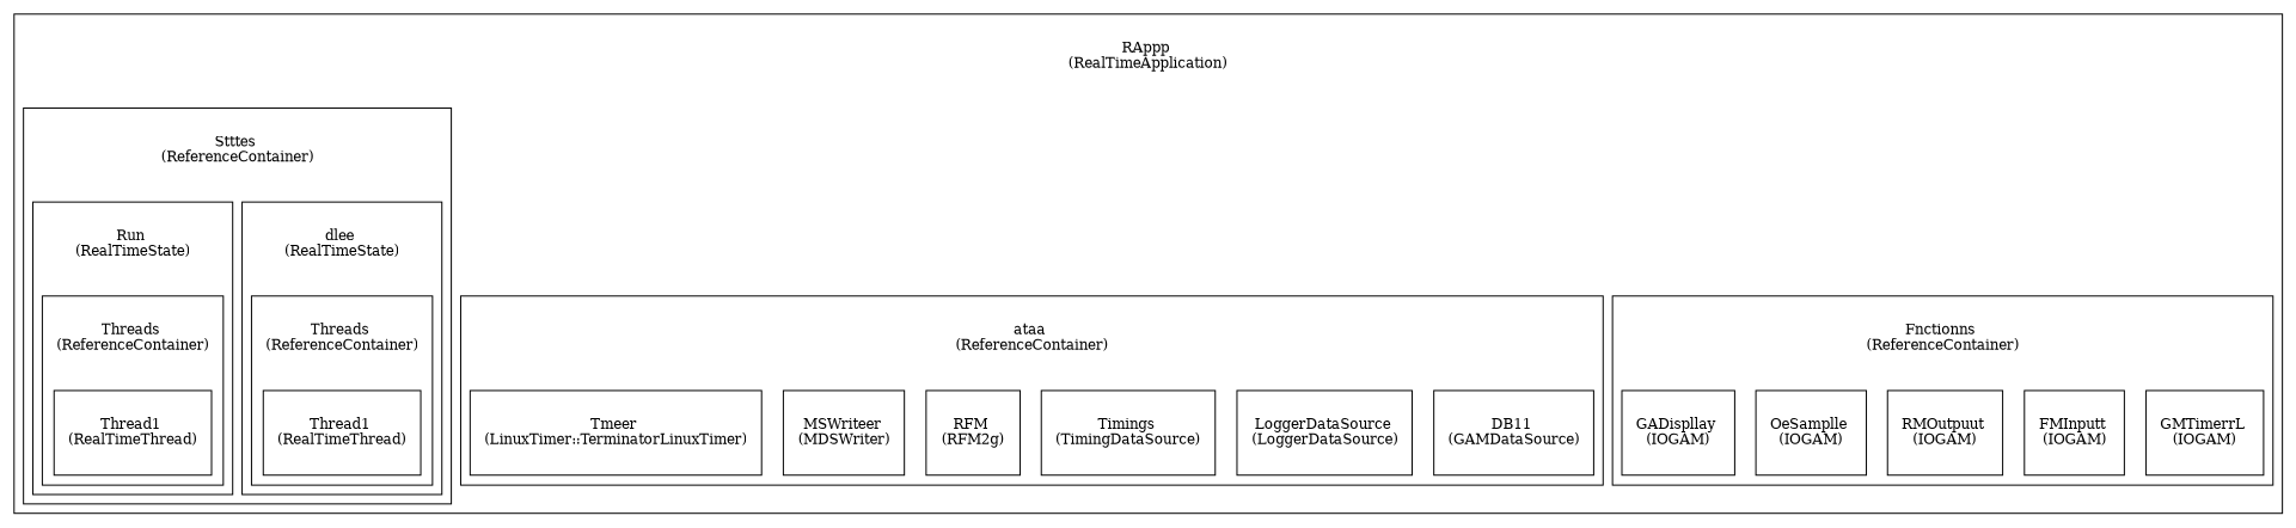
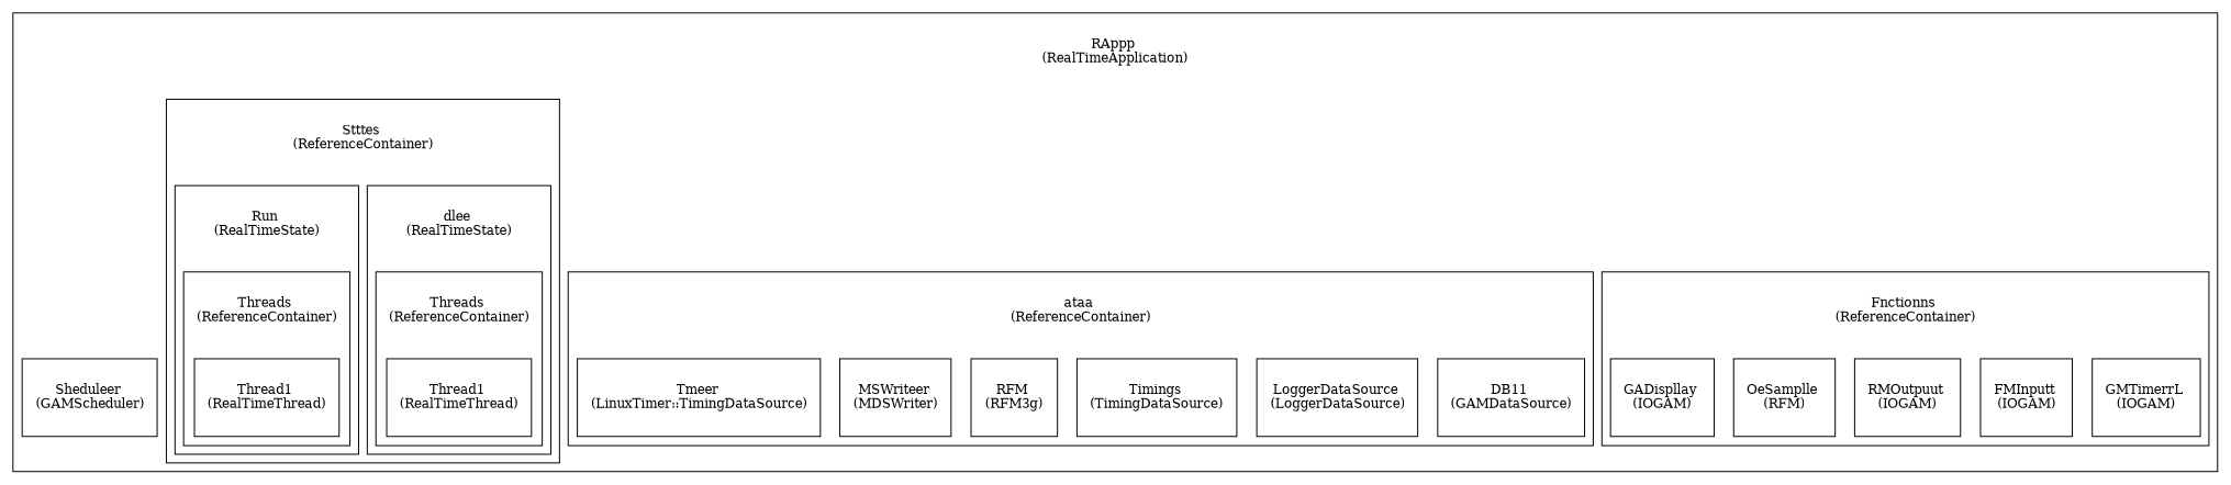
  digraph {
    bgcolor=white
    node [color=black fillcolor=white shape=record style=filled]
    n1 [label=<<TABLE border="0" cellborder="0"><TR><TD width="60" height="60"><font point-size="12">GMTimerrL <BR/>(IOGAM)</font></TD></TR></TABLE>>]
    n2 [label=<<TABLE border="0" cellborder="0"><TR><TD width="60" height="60"><font point-size="12">FMInputt <BR/>(IOGAM)</font></TD></TR></TABLE>>]
    n3 [label=<<TABLE border="0" cellborder="0"><TR><TD width="60" height="60"><font point-size="12">RMOutpuut <BR/>(IOGAM)</font></TD></TR></TABLE>>]
-   n4 [label=<<TABLE border="0" cellborder="0"><TR><TD width="60" height="60"><font point-size="12">OeSamplle <BR/>(IOGAM)</font></TD></TR></TABLE>>]
+   n4 [label=<<TABLE border="0" cellborder="0"><TR><TD width="60" height="60"><font point-size="12">OeSamplle <BR/>(RFM)</font></TD></TR></TABLE>>]
    n5 [label=<<TABLE border="0" cellborder="0"><TR><TD width="60" height="60"><font point-size="12">GADispllay <BR/>(IOGAM)</font></TD></TR></TABLE>>]
    n6 [label=<<TABLE border="0" cellborder="0"><TR><TD width="60" height="60"><font point-size="12">DB11 <BR/>(GAMDataSource)</font></TD></TR></TABLE>>]
    n7 [label=<<TABLE border="0" cellborder="0"><TR><TD width="60" height="60"><font point-size="12">LoggerDataSource <BR/>(LoggerDataSource)</font></TD></TR></TABLE>>]
    n8 [label=<<TABLE border="0" cellborder="0"><TR><TD width="60" height="60"><font point-size="12">Timings <BR/>(TimingDataSource)</font></TD></TR></TABLE>>]
-   n9 [label=<<TABLE border="0" cellborder="0"><TR><TD width="60" height="60"><font point-size="12">RFM <BR/>(RFM2g)</font></TD></TR></TABLE>>]
+   n9 [label=<<TABLE border="0" cellborder="0"><TR><TD width="60" height="60"><font point-size="12">RFM <BR/>(RFM3g)</font></TD></TR></TABLE>>]
    n10 [label=<<TABLE border="0" cellborder="0"><TR><TD width="60" height="60"><font point-size="12">MSWriteer <BR/>(MDSWriter)</font></TD></TR></TABLE>>]
-   n11 [label=<<TABLE border="0" cellborder="0"><TR><TD width="60" height="60"><font point-size="12">Tmeer <BR/>(LinuxTimer::TerminatorLinuxTimer)</font></TD></TR></TABLE>>]
+   n11 [label=<<TABLE border="0" cellborder="0"><TR><TD width="60" height="60"><font point-size="12">Tmeer <BR/>(LinuxTimer::TimingDataSource)</font></TD></TR></TABLE>>]
    n12 [label=<<TABLE border="0" cellborder="0"><TR><TD width="60" height="60"><font point-size="12">Thread1 <BR/>(RealTimeThread)</font></TD></TR></TABLE>>]
    n13 [label=<<TABLE border="0" cellborder="0"><TR><TD width="60" height="60"><font point-size="12">Thread1 <BR/>(RealTimeThread)</font></TD></TR></TABLE>>]
+   n14 [label=<<TABLE border="0" cellborder="0"><TR><TD width="60" height="60"><font point-size="12">Sheduleer <BR/>(GAMScheduler)</font></TD></TR></TABLE>>]
    subgraph cluster_1 {
      label=<<TABLE border="0" cellborder="0"><TR><TD width="60" height="60"><font point-size="12">RAppp <BR/>(RealTimeApplication)</font></TD></TR></TABLE>>
+     n14
      subgraph cluster_2 {
        label=<<TABLE border="0" cellborder="0"><TR><TD width="60" height="60"><font point-size="12">Fnctionns <BR/>(ReferenceContainer)</font></TD></TR></TABLE>>
        n1
        n2
        n3
        n4
        n5
      }
      subgraph cluster_3 {
        label=<<TABLE border="0" cellborder="0"><TR><TD width="60" height="60"><font point-size="12">ataa <BR/>(ReferenceContainer)</font></TD></TR></TABLE>>
        n6
        n7
        n8
        n9
        n10
        n11
      }
      subgraph cluster_4 {
        label=<<TABLE border="0" cellborder="0"><TR><TD width="60" height="60"><font point-size="12">Stttes <BR/>(ReferenceContainer)</font></TD></TR></TABLE>>
        subgraph cluster_5 {
          label=<<TABLE border="0" cellborder="0"><TR><TD width="60" height="60"><font point-size="12">dlee <BR/>(RealTimeState)</font></TD></TR></TABLE>>
          subgraph cluster_6 {
            label=<<TABLE border="0" cellborder="0"><TR><TD width="60" height="60"><font point-size="12">Threads <BR/>(ReferenceContainer)</font></TD></TR></TABLE>>
            n12
          }
        }
        subgraph cluster_7 {
          label=<<TABLE border="0" cellborder="0"><TR><TD width="60" height="60"><font point-size="12">Run <BR/>(RealTimeState)</font></TD></TR></TABLE>>
          subgraph cluster_8 {
            label=<<TABLE border="0" cellborder="0"><TR><TD width="60" height="60"><font point-size="12">Threads <BR/>(ReferenceContainer)</font></TD></TR></TABLE>>
            n13
          }
        }
      }
    }
  }
